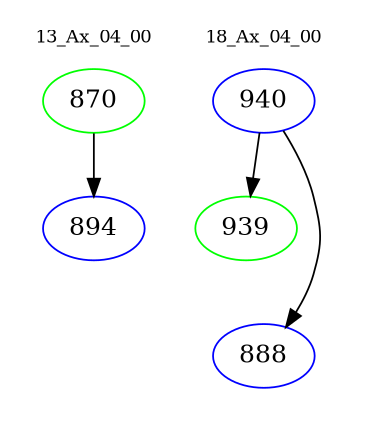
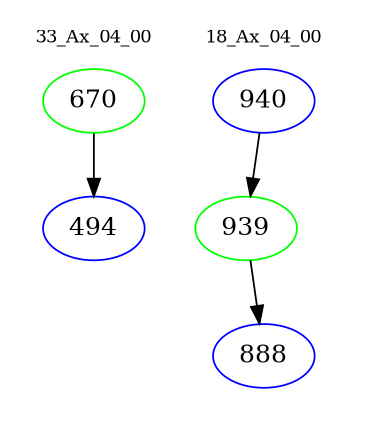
  digraph {
    node [color=blue]
    edge [color=black]
-   n1 [color=green label=870]
-   n2 [label=894]
+   n1 [color=green label=670]
+   n2 [label=494]
    n3 [label=940]
    n4 [color=green label=939]
    n5 [label=888]
    subgraph cluster_1 {
      color=white
      fontsize=10
-     label="13_Ax_04_00"
+     label="33_Ax_04_00"
      n1
      n2
    }
    subgraph cluster_2 {
      color=white
      fontsize=10
      label="18_Ax_04_00"
      n3
      n4
      n5
    }
    n1 -> n2
    n3 -> n4
-   n3 -> n5
+   n4 -> n5
  }
